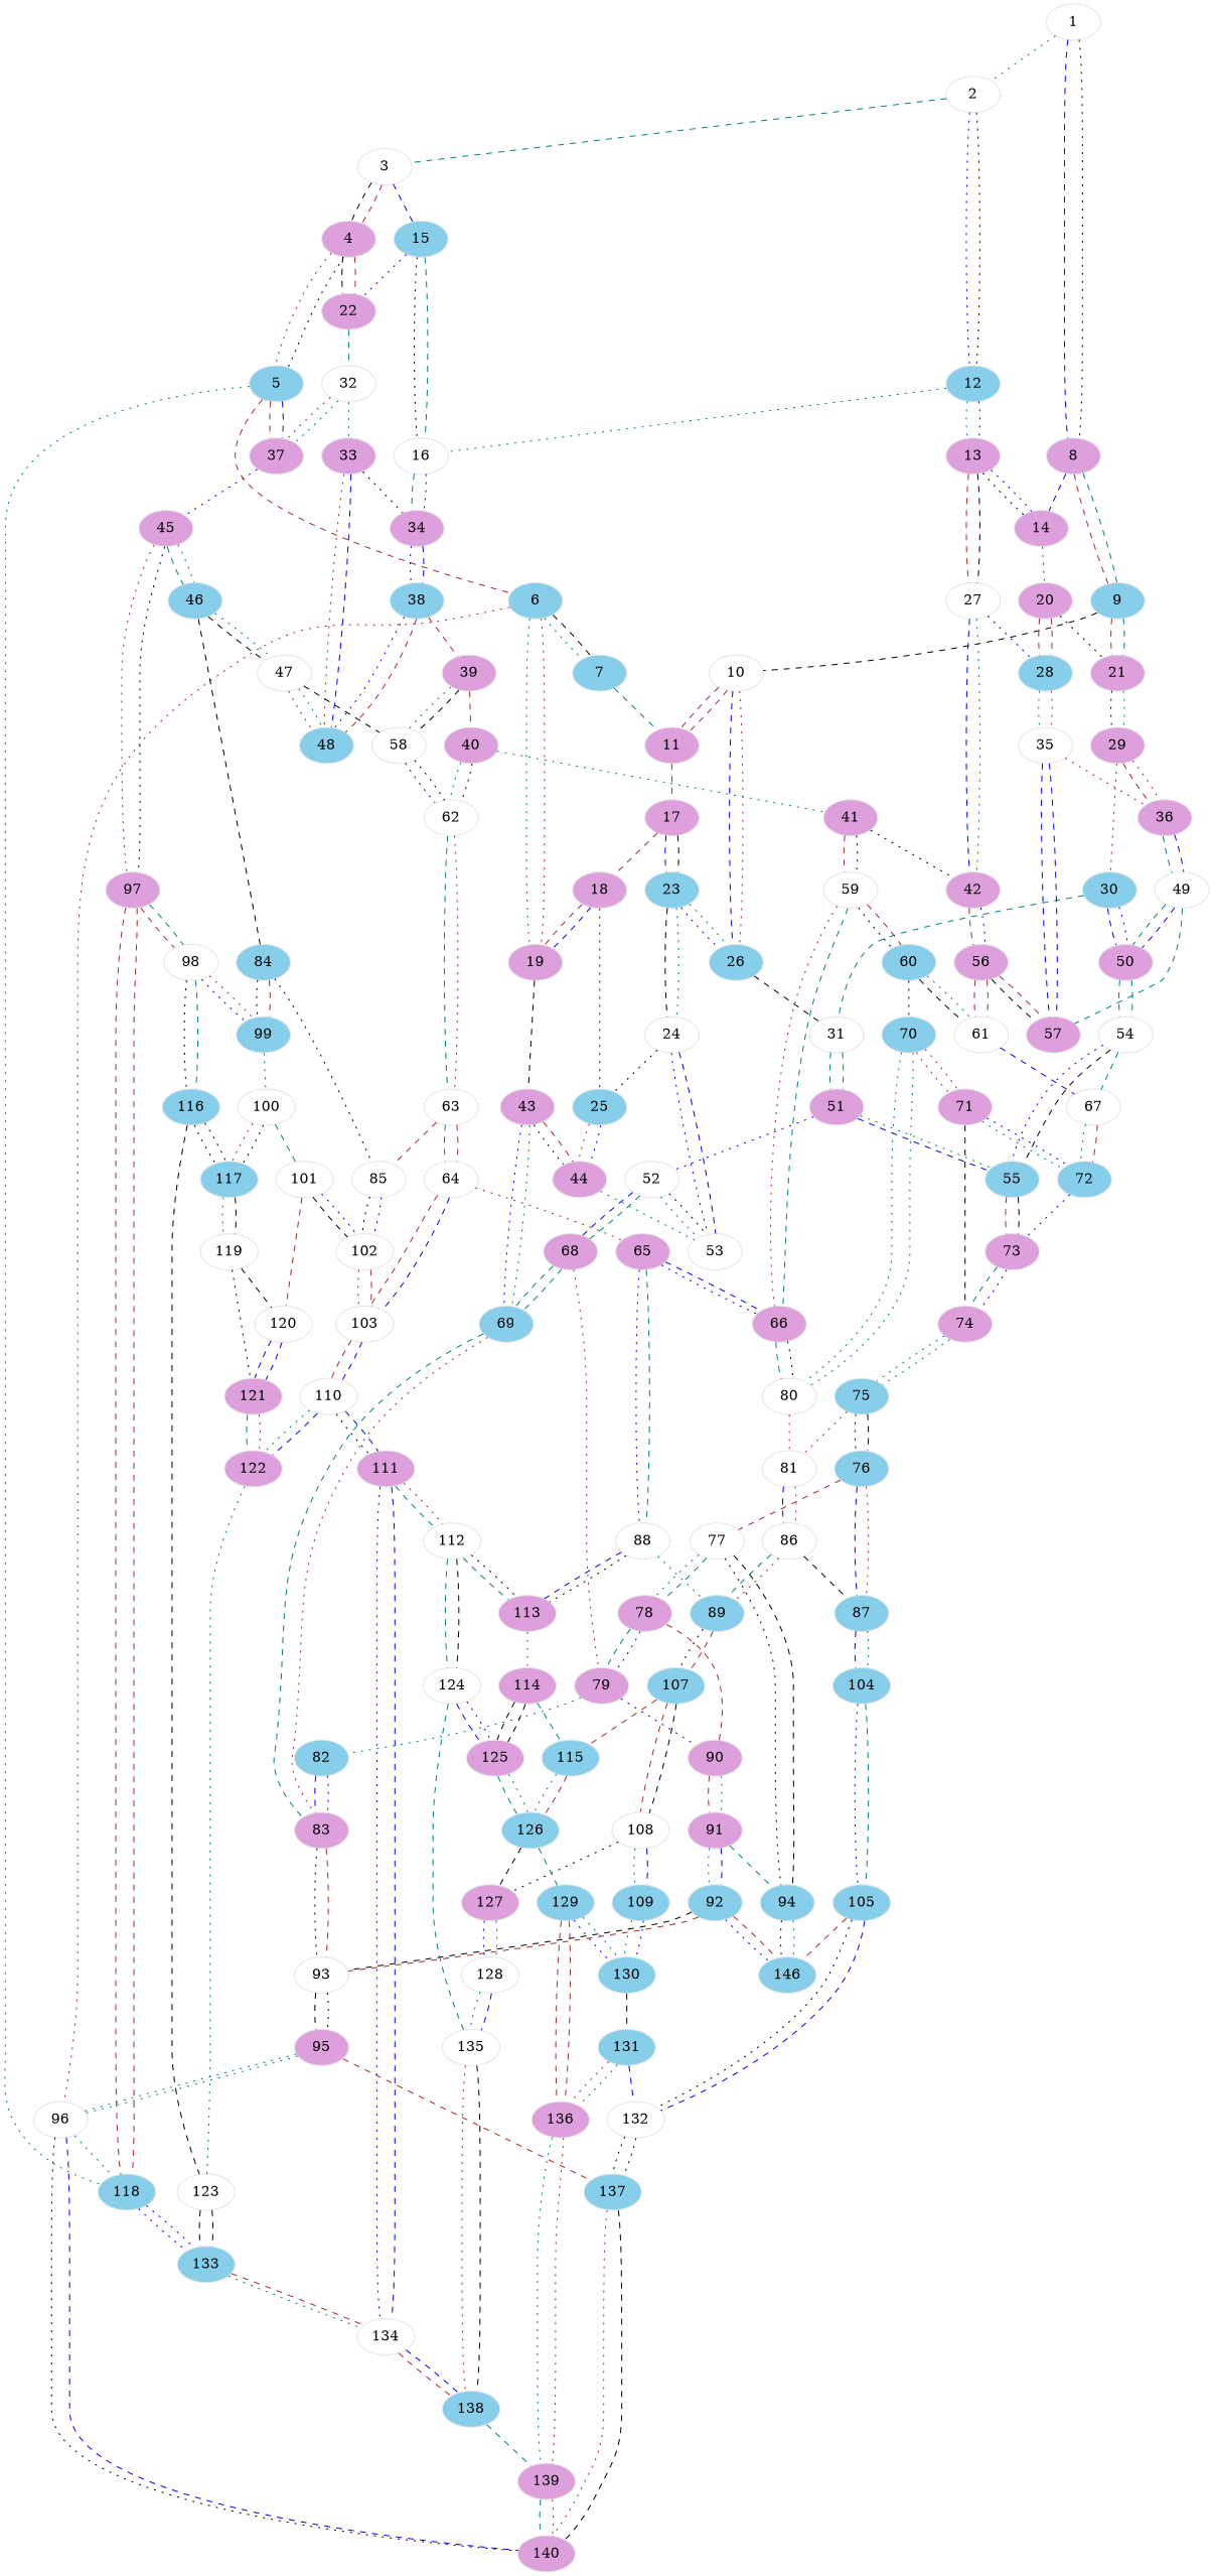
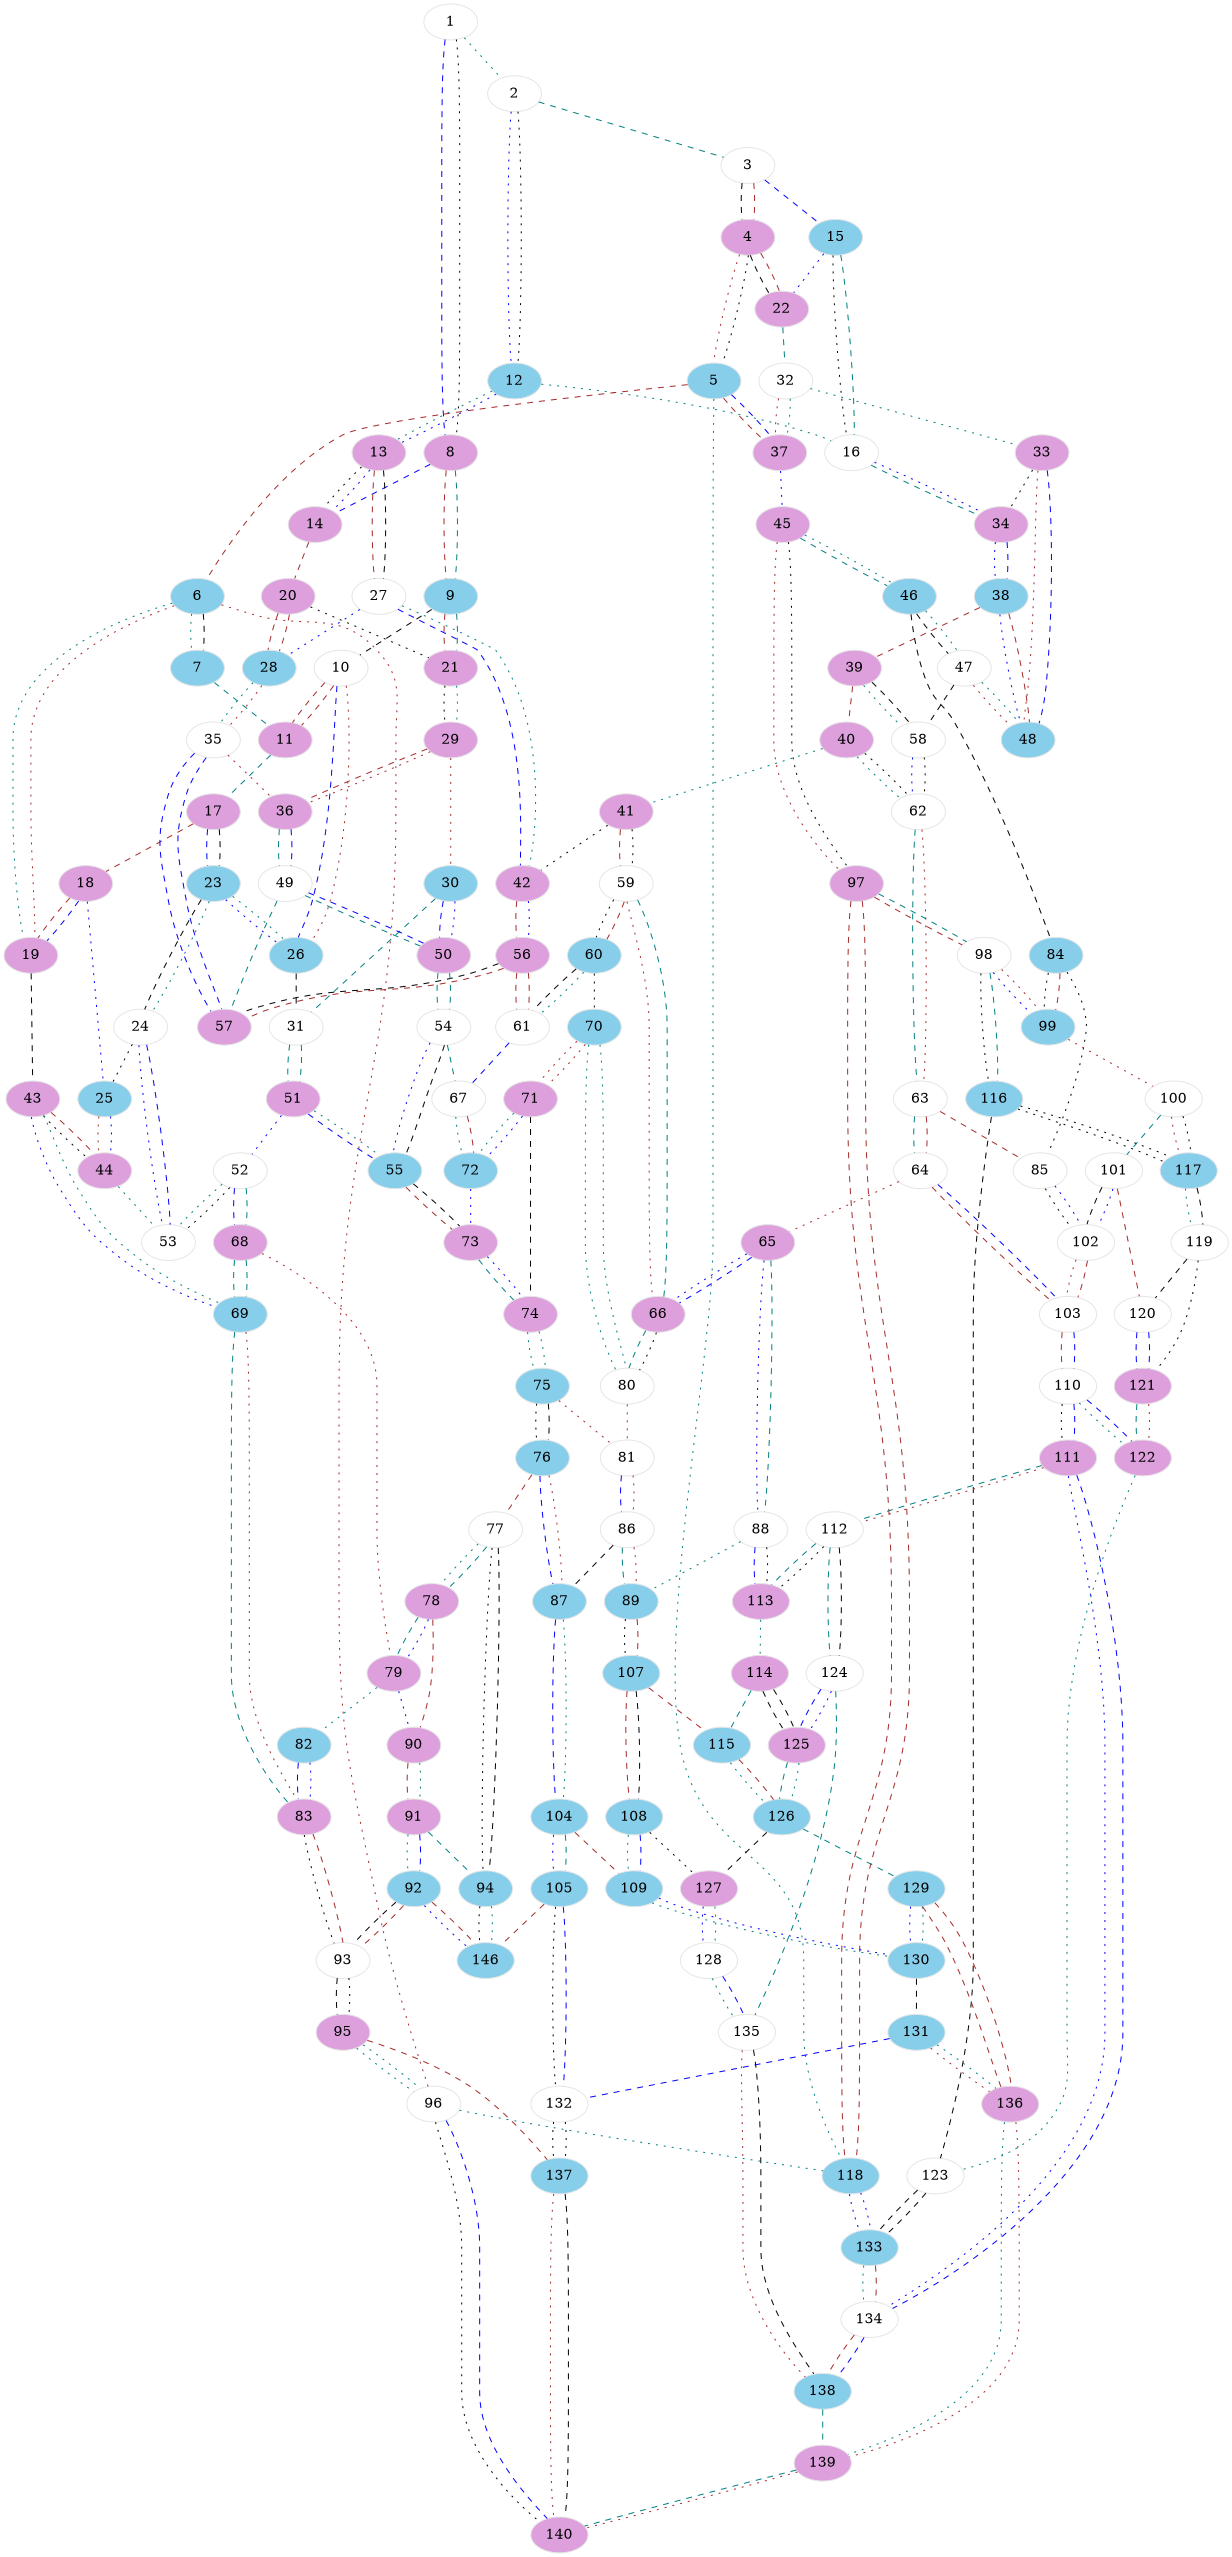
  graph {
    node [color=gray90 fillcolor=plum style=filled]
    edge [color=teal style=dashed]
    1 [fillcolor=white]
    2 [fillcolor=white]
    8
    3 [fillcolor=white]
    12 [fillcolor=skyblue]
    9 [fillcolor=skyblue]
    14
    4
    15 [fillcolor=skyblue]
    13
    16 [fillcolor=white]
    5 [fillcolor=skyblue]
    22
    6 [fillcolor=skyblue]
    37
    118 [fillcolor=skyblue]
    32 [fillcolor=white]
    7 [fillcolor=skyblue]
    19
    96 [fillcolor=white]
    45
    133 [fillcolor=skyblue]
    11
    43
    140
    17
    10 [fillcolor=white]
    21
    20
    26 [fillcolor=skyblue]
    29
    31 [fillcolor=white]
    18
    23 [fillcolor=skyblue]
    27 [fillcolor=white]
    34
    28 [fillcolor=skyblue]
    42
    38 [fillcolor=skyblue]
    25 [fillcolor=skyblue]
    24 [fillcolor=white]
    44
    69 [fillcolor=skyblue]
    35 [fillcolor=white]
    30 [fillcolor=skyblue]
    36
    33
    53 [fillcolor=white]
    51
    56
    57
    50
    49 [fillcolor=white]
    54 [fillcolor=white]
    52 [fillcolor=white]
    55 [fillcolor=skyblue]
    48 [fillcolor=skyblue]
    39
    46 [fillcolor=skyblue]
    97
    40
    58 [fillcolor=white]
    41
    62 [fillcolor=white]
    59 [fillcolor=white]
    63 [fillcolor=white]
    60 [fillcolor=skyblue]
    66
    61 [fillcolor=white]
    83
    47 [fillcolor=white]
    84 [fillcolor=skyblue]
    98 [fillcolor=white]
    85 [fillcolor=white]
    99 [fillcolor=skyblue]
    67 [fillcolor=white]
    68
    73
    79
    72 [fillcolor=skyblue]
    74
    70 [fillcolor=skyblue]
    80 [fillcolor=white]
    71
    64 [fillcolor=white]
    65
    103 [fillcolor=white]
    102 [fillcolor=white]
    88 [fillcolor=white]
    110 [fillcolor=white]
    89 [fillcolor=skyblue]
    113
    81 [fillcolor=white]
    90
    82 [fillcolor=skyblue]
    93 [fillcolor=white]
    75 [fillcolor=skyblue]
    76 [fillcolor=skyblue]
    77 [fillcolor=white]
    87 [fillcolor=skyblue]
    86 [fillcolor=white]
    78
    94 [fillcolor=skyblue]
    104 [fillcolor=skyblue]
    n105 [fillcolor=skyblue label=146]
    91
    95
    100 [fillcolor=white]
    107 [fillcolor=skyblue]
    105 [fillcolor=skyblue]
    109 [fillcolor=skyblue]
    114
-   108 [fillcolor=white]
+   108 [fillcolor=skyblue]
    115 [fillcolor=skyblue]
    92 [fillcolor=skyblue]
    137 [fillcolor=skyblue]
    116 [fillcolor=skyblue]
    117 [fillcolor=skyblue]
    123 [fillcolor=white]
    101 [fillcolor=white]
    120 [fillcolor=white]
    119 [fillcolor=white]
    121
    111
    122
    132 [fillcolor=white]
    130 [fillcolor=skyblue]
    127
    126 [fillcolor=skyblue]
    128 [fillcolor=white]
    131 [fillcolor=skyblue]
    112 [fillcolor=white]
    134 [fillcolor=white]
    124 [fillcolor=white]
    138 [fillcolor=skyblue]
    125
    135 [fillcolor=white]
    129 [fillcolor=skyblue]
    136
    139
    1 -- 2 [style=dotted]
    1 -- 8 [color=blue]
    1 -- 8 [color=black style=dotted]
    2 -- 3
    2 -- 12 [color=blue style=dotted]
    2 -- 12 [color=black style=dotted]
    8 -- 9 [color=brown]
    8 -- 9
    8 -- 14 [color=blue]
    3 -- 4 [color=black]
    3 -- 4 [color=brown]
    3 -- 15 [color=blue]
    12 -- 13 [style=dotted]
    12 -- 13 [color=blue style=dotted]
    12 -- 16 [style=dotted]
    9 -- 10 [color=black]
    9 -- 21 [color=brown]
    9 -- 21
-   14 -- 20 [color=brown style=dotted]
+   14 -- 20 [color=brown]
    4 -- 5 [color=brown style=dotted]
    4 -- 5 [color=black style=dotted]
    4 -- 22 [color=black]
    4 -- 22 [color=brown]
    15 -- 16 [color=black style=dotted]
    15 -- 16
    15 -- 22 [color=blue style=dotted]
    13 -- 14 [color=black style=dotted]
    13 -- 14 [color=blue style=dotted]
    13 -- 27 [color=brown]
    13 -- 27 [color=black]
    16 -- 34
    16 -- 34 [color=blue style=dotted]
    5 -- 6 [color=brown]
    5 -- 37 [color=brown]
    5 -- 37 [color=blue]
    5 -- 118 [style=dotted]
    22 -- 32
    6 -- 7 [style=dotted]
    6 -- 7 [color=black]
    6 -- 19 [style=dotted]
    6 -- 19 [color=brown style=dotted]
    6 -- 96 [color=brown style=dotted]
    37 -- 45 [color=blue style=dotted]
    118 -- 133 [color=blue style=dotted]
    118 -- 133 [color=blue style=dotted]
    32 -- 37 [color=brown style=dotted]
    32 -- 37 [style=dotted]
    32 -- 33 [style=dotted]
    7 -- 11
    19 -- 43 [color=black]
    96 -- 118 [style=dotted]
    96 -- 140 [color=black style=dotted]
    96 -- 140 [color=blue]
    45 -- 46
    45 -- 46 [style=dotted]
    45 -- 97 [color=brown style=dotted]
    45 -- 97 [color=black style=dotted]
    133 -- 134 [style=dotted]
    133 -- 134 [color=brown]
    11 -- 17
    43 -- 44 [color=black style=dotted]
    43 -- 44 [color=brown]
    43 -- 69 [color=blue style=dotted]
    43 -- 69 [style=dotted]
    17 -- 18 [color=brown]
    17 -- 23 [color=blue]
    17 -- 23 [color=black]
    10 -- 11 [color=brown]
    10 -- 11 [color=brown]
    10 -- 26 [color=blue]
    10 -- 26 [color=brown style=dotted]
    21 -- 29 [color=black style=dotted]
    21 -- 29 [style=dotted]
    20 -- 21 [color=black style=dotted]
    20 -- 28 [color=brown]
    20 -- 28 [color=brown]
    26 -- 31 [color=black]
    29 -- 30 [color=brown style=dotted]
    29 -- 36 [color=brown]
    29 -- 36 [color=brown style=dotted]
    31 -- 51
    31 -- 51
    18 -- 19 [color=brown]
    18 -- 19 [color=blue]
    18 -- 25 [color=blue style=dotted]
    23 -- 26 [color=blue style=dotted]
    23 -- 26 [style=dotted]
    23 -- 24 [color=black]
    23 -- 24 [style=dotted]
    27 -- 28 [color=blue style=dotted]
    27 -- 42 [color=blue]
    27 -- 42 [style=dotted]
    34 -- 38 [color=blue style=dotted]
    34 -- 38 [color=blue]
    28 -- 35 [style=dotted]
    28 -- 35 [color=brown style=dotted]
    42 -- 56 [color=brown]
    42 -- 56 [color=blue style=dotted]
    38 -- 48 [color=blue style=dotted]
    38 -- 48 [color=brown]
    38 -- 39 [color=brown]
    25 -- 44 [color=brown style=dotted]
    25 -- 44 [color=blue style=dotted]
    24 -- 25 [color=black style=dotted]
    24 -- 53 [color=blue style=dotted]
    24 -- 53 [color=blue]
    44 -- 53 [style=dotted]
    69 -- 83
    69 -- 83 [color=brown style=dotted]
    35 -- 36 [color=brown style=dotted]
    35 -- 57 [color=blue]
    35 -- 57 [color=blue]
    30 -- 31
    30 -- 50 [color=blue]
    30 -- 50 [color=blue style=dotted]
    36 -- 49
    36 -- 49 [color=blue]
    33 -- 34 [color=black style=dotted]
    33 -- 48 [color=brown style=dotted]
    33 -- 48 [color=blue]
    51 -- 52 [color=blue style=dotted]
    51 -- 55 [color=blue]
    51 -- 55 [style=dotted]
    56 -- 57 [color=black]
    56 -- 57 [color=brown]
    56 -- 61 [color=brown]
    56 -- 61 [color=brown]
    50 -- 54
    50 -- 54
    49 -- 57
    49 -- 50
    49 -- 50 [color=blue]
    54 -- 55 [color=blue style=dotted]
    54 -- 55 [color=black]
    54 -- 67
    52 -- 53 [style=dotted]
    52 -- 53 [color=black style=dotted]
    52 -- 68 [color=blue]
    52 -- 68
    55 -- 73 [color=brown]
    55 -- 73 [color=black]
    39 -- 40 [color=brown]
    39 -- 58 [style=dotted]
    39 -- 58 [color=black]
    46 -- 47 [color=black]
    46 -- 47 [style=dotted]
    46 -- 84 [color=black]
    97 -- 118 [color=brown]
    97 -- 118 [color=brown]
    97 -- 98 [color=brown]
    97 -- 98
    40 -- 41 [style=dotted]
    40 -- 62 [style=dotted]
    40 -- 62 [color=black style=dotted]
    58 -- 62 [color=blue style=dotted]
    58 -- 62 [color=black style=dotted]
    41 -- 42 [color=black style=dotted]
    41 -- 59 [color=brown]
    41 -- 59 [color=black style=dotted]
    62 -- 63
    62 -- 63 [color=brown style=dotted]
    59 -- 60 [color=black style=dotted]
    59 -- 60 [color=brown]
    59 -- 66 [color=brown style=dotted]
    59 -- 66
    63 -- 85 [color=brown]
    63 -- 64
    63 -- 64 [color=brown]
    60 -- 61 [color=black]
    60 -- 61 [style=dotted]
    60 -- 70 [color=black style=dotted]
    66 -- 80
    66 -- 80 [color=black style=dotted]
    61 -- 67 [color=blue]
    83 -- 93 [color=black style=dotted]
    83 -- 93 [color=brown]
    47 -- 48 [color=brown style=dotted]
    47 -- 48 [style=dotted]
    47 -- 58 [color=black]
    84 -- 85 [color=black style=dotted]
    84 -- 99 [color=black style=dotted]
    84 -- 99 [color=brown]
    98 -- 99 [color=blue style=dotted]
    98 -- 99 [color=brown style=dotted]
    98 -- 116 [color=black style=dotted]
    98 -- 116
    85 -- 102 [color=black style=dotted]
    85 -- 102 [color=blue style=dotted]
-   99 -- 100 [style=dotted]
+   99 -- 100 [color=brown style=dotted]
    67 -- 72 [style=dotted]
    67 -- 72 [color=brown]
    68 -- 69
    68 -- 69
    68 -- 79 [color=brown style=dotted]
    73 -- 74
    73 -- 74 [color=blue style=dotted]
    79 -- 90 [color=blue style=dotted]
    79 -- 82 [style=dotted]
    72 -- 73 [color=blue style=dotted]
    74 -- 75 [style=dotted]
    74 -- 75 [style=dotted]
    70 -- 80 [style=dotted]
    70 -- 80 [style=dotted]
    70 -- 71 [color=brown style=dotted]
    70 -- 71 [color=brown style=dotted]
    80 -- 81 [color=brown style=dotted]
    71 -- 72 [style=dotted]
    71 -- 72 [color=blue style=dotted]
    71 -- 74 [color=black]
    64 -- 65 [color=brown style=dotted]
    64 -- 103 [color=brown]
    64 -- 103 [color=blue]
    65 -- 66 [color=blue style=dotted]
    65 -- 66 [color=blue]
    65 -- 88 [color=blue style=dotted]
    65 -- 88
    103 -- 110 [color=brown]
    103 -- 110 [color=blue]
    102 -- 103 [color=brown style=dotted]
    102 -- 103 [color=brown]
    88 -- 89 [style=dotted]
    88 -- 113 [color=blue]
    88 -- 113 [color=black style=dotted]
    110 -- 111 [color=black style=dotted]
    110 -- 111 [color=blue]
    110 -- 122 [style=dotted]
    110 -- 122 [color=blue]
    89 -- 107 [color=black style=dotted]
    89 -- 107 [color=brown]
    113 -- 114 [style=dotted]
    81 -- 86 [color=blue]
    81 -- 86 [color=brown style=dotted]
    90 -- 91 [color=brown]
    90 -- 91 [style=dotted]
    82 -- 83 [color=blue]
    82 -- 83 [color=blue style=dotted]
    93 -- 95 [color=black]
    93 -- 95 [color=black style=dotted]
    75 -- 81 [color=brown style=dotted]
    75 -- 76 [color=black style=dotted]
    75 -- 76 [color=black]
    76 -- 77 [color=brown]
    76 -- 87 [color=blue]
    76 -- 87 [color=brown style=dotted]
    77 -- 78 [style=dotted]
    77 -- 78
    77 -- 94 [color=black style=dotted]
    77 -- 94 [color=black]
    87 -- 104 [color=blue]
    87 -- 104 [style=dotted]
    86 -- 89
    86 -- 89 [color=brown style=dotted]
    86 -- 87 [color=black]
    78 -- 79
    78 -- 79 [color=blue style=dotted]
    78 -- 90 [color=brown]
    94 -- n105 [color=black style=dotted]
    94 -- n105 [style=dotted]
    104 -- 105 [color=blue style=dotted]
    104 -- 105
+   104 -- 109 [color=brown]
    91 -- 94
    91 -- 92 [style=dotted]
    91 -- 92 [color=blue]
    95 -- 96 [style=dotted]
    95 -- 96 [style=dotted]
    95 -- 137 [color=brown]
    100 -- 117 [color=brown style=dotted]
    100 -- 117 [color=black style=dotted]
    100 -- 101
    107 -- 108 [color=brown]
    107 -- 108 [color=black]
    107 -- 115 [color=brown]
    105 -- n105 [color=brown]
    105 -- 132 [color=black style=dotted]
    105 -- 132 [color=blue]
    109 -- 130 [style=dotted]
    109 -- 130 [color=blue style=dotted]
    114 -- 115
    114 -- 125 [color=black]
    114 -- 125 [color=black]
    108 -- 109 [style=dotted]
    108 -- 109 [color=blue]
    108 -- 127 [color=black style=dotted]
    115 -- 126 [style=dotted]
    115 -- 126 [color=brown]
    92 -- 93 [color=black]
    92 -- 93 [color=brown]
    92 -- n105 [color=blue style=dotted]
    92 -- n105 [color=brown]
    137 -- 140 [color=brown style=dotted]
    137 -- 140 [color=black]
    116 -- 117 [color=black style=dotted]
    116 -- 117 [color=black style=dotted]
    116 -- 123 [color=black]
    117 -- 119 [style=dotted]
    117 -- 119 [color=black]
    123 -- 133 [color=black]
    123 -- 133 [color=black]
    101 -- 102 [color=black]
    101 -- 102 [color=blue style=dotted]
    101 -- 120 [color=brown]
    120 -- 121 [color=blue]
    120 -- 121 [color=blue]
    119 -- 120 [color=black]
    119 -- 121 [color=black style=dotted]
    121 -- 122
    121 -- 122 [color=brown style=dotted]
    111 -- 112
    111 -- 112 [color=brown style=dotted]
    111 -- 134 [color=blue style=dotted]
    111 -- 134 [color=blue]
    122 -- 123 [style=dotted]
    132 -- 137 [color=black style=dotted]
    132 -- 137 [color=black style=dotted]
    130 -- 131 [color=black]
    127 -- 128 [color=blue style=dotted]
    127 -- 128 [style=dotted]
    126 -- 127 [color=black]
    126 -- 129
    128 -- 135 [style=dotted]
    128 -- 135 [color=blue]
    131 -- 132 [color=blue]
    131 -- 136 [color=brown style=dotted]
    131 -- 136 [style=dotted]
    112 -- 113
    112 -- 113 [color=black style=dotted]
    112 -- 124
    112 -- 124 [color=black]
    134 -- 138 [color=brown]
    134 -- 138 [color=blue]
    124 -- 125 [color=blue]
    124 -- 125 [color=blue style=dotted]
    124 -- 135
    138 -- 139
    125 -- 126
    125 -- 126 [style=dotted]
    135 -- 138 [color=brown style=dotted]
    135 -- 138 [color=black]
    129 -- 130 [color=blue style=dotted]
    129 -- 130 [style=dotted]
    129 -- 136 [color=brown]
    129 -- 136 [color=brown]
    136 -- 139 [style=dotted]
    136 -- 139 [color=brown style=dotted]
    139 -- 140
    139 -- 140 [color=brown style=dotted]
  }
